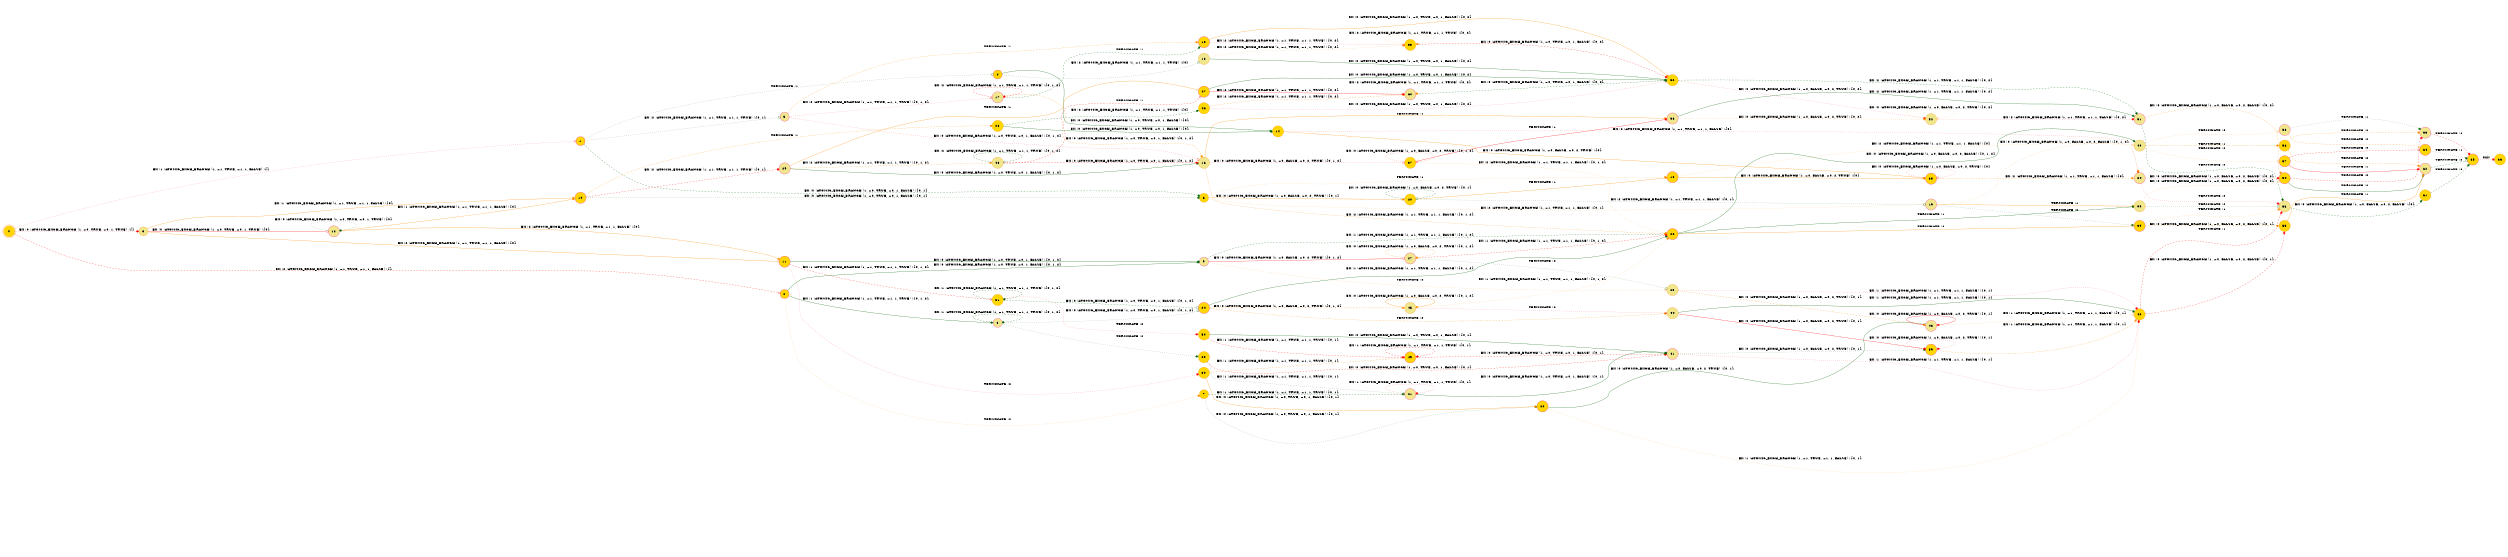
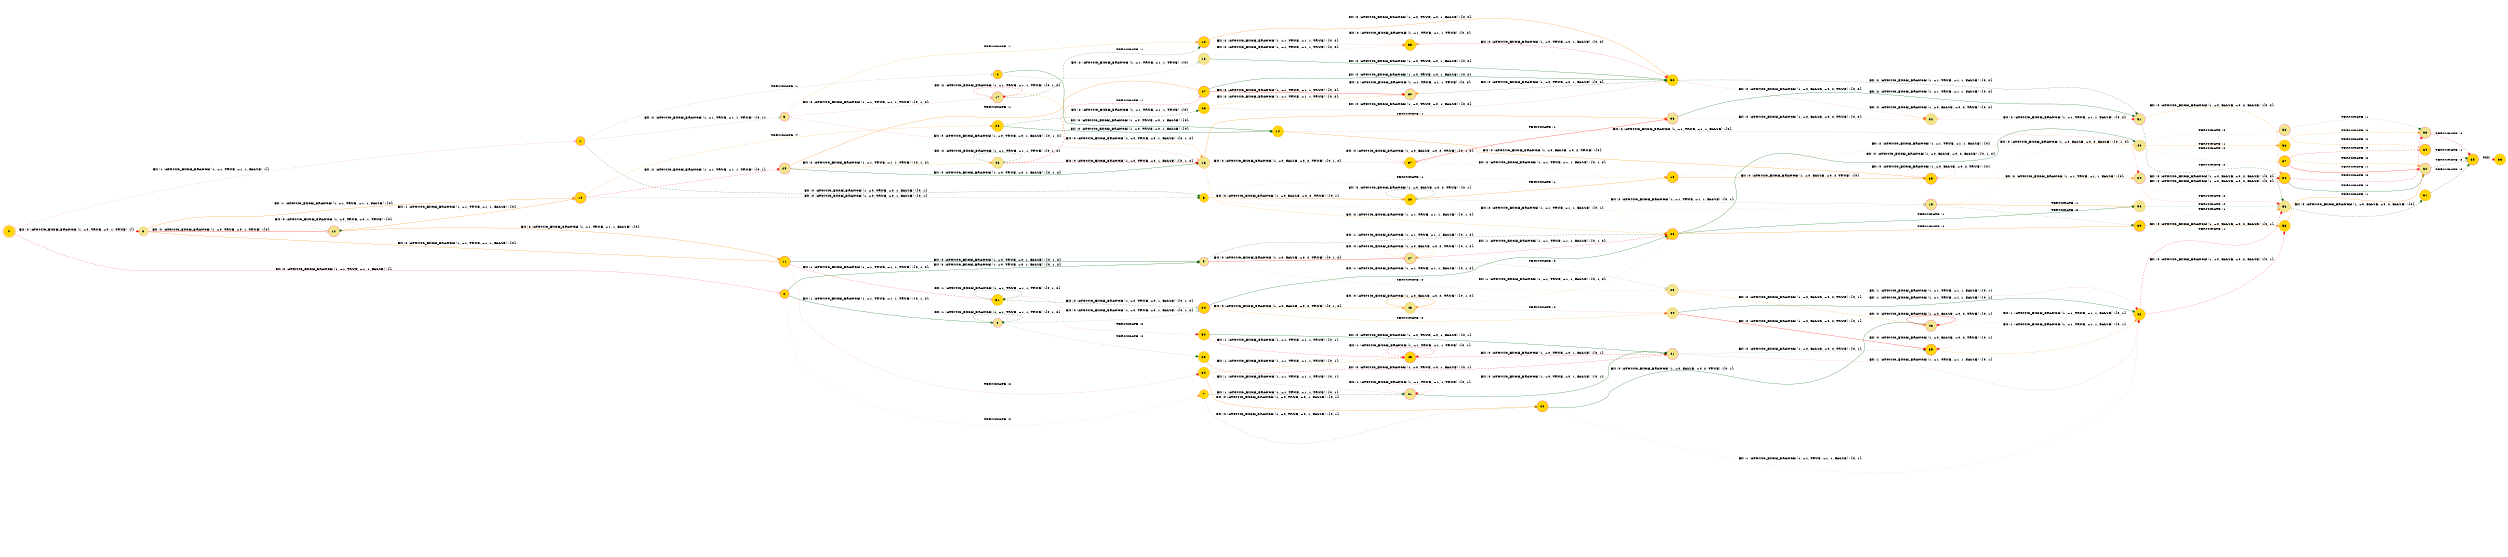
  digraph {
    rankdir=LR
    node [color=deeppink fillcolor=gold shape=circle style=filled]
    edge [arrowhead=diamond color=darkorange style=dotted]
    0 [color=darkorange peripheries=2]
    1
    2
    3 [color=darkorange fillcolor=khaki]
    4
    5 [fillcolor=khaki]
    6 [color=darkorange]
    7 [color=darkorange]
    8 [fillcolor=khaki]
    9 [fillcolor=khaki]
    10
    11
    12 [fillcolor=khaki]
    13 [color=darkorange fillcolor=khaki]
    14 [color=darkorange]
    15
    16 [color=darkorange fillcolor=khaki]
    17 [fillcolor=khaki]
    18
    19 [fillcolor=khaki]
    20 [color=darkorange]
    21 [fillcolor=khaki]
    22
    23 [color=darkorange]
    24
    25 [color=darkorange fillcolor=khaki]
    26
    27 [fillcolor=khaki]
    28 [color=darkorange]
    29 [fillcolor=khaki]
    30 [color=darkorange]
    31 [color=darkorange]
    32 [color=darkorange]
    33 [color=darkorange]
    34 [fillcolor=khaki]
    35
    36 [fillcolor=khaki]
    37 [color=darkorange]
    38 [color=darkorange fillcolor=khaki]
    39
    40 [color=darkorange fillcolor=khaki]
    41 [fillcolor=khaki]
    42 [color=darkorange]
    43 [fillcolor=khaki]
    44 [color=darkorange fillcolor=khaki]
    45 [color=darkorange fillcolor=khaki]
    46 [color=darkorange]
    47
    48 [color=darkorange fillcolor=khaki]
    49
    50 [color=darkorange]
    51 [fillcolor=khaki]
    52 [color=darkorange fillcolor=khaki]
    53 [color=darkorange fillcolor=khaki]
    54
    55 [color=darkorange]
    56 [color=darkorange]
    57
    58 [fillcolor=khaki]
    59
    60 [fillcolor=khaki]
    61 [color=darkorange]
    62 [fillcolor=khaki]
    63 [fillcolor=khaki]
    64
    65
    66 [color=darkorange]
    0 -> 1 [arrowhead=odot color=red label="EX !1 !ATOMIC_EXCH_BRANCH (1, +1, TRUE, +1, 1, FALSE) !{}"]
    0 -> 2 [arrowhead=odot color=red label="EX !2 !ATOMIC_EXCH_BRANCH (1, +1, TRUE, +1, 1, FALSE) !{}" style=dashed]
    0 -> 3 [color=red label="EX !0 !ATOMIC_EXCH_BRANCH (1, +0, TRUE, +0, 1, TRUE) !{}"]
    1 -> 4 [arrowhead=odot color=darkgreen label="TERMINATE !1"]
    1 -> 5 [arrowhead=odot color=darkgreen label="EX !2 !ATOMIC_EXCH_BRANCH (1, +1, TRUE, +1, 1, TRUE) !{0, 1}"]
    1 -> 6 [arrowhead=dot color=darkgreen label="EX !0 !ATOMIC_EXCH_BRANCH (1, +0, TRUE, +0, 1, FALSE) !{0, 1}" style=dashed]
    2 -> 7 [arrowhead=dot label="TERMINATE !2"]
    2 -> 8 [color=darkgreen label="EX !1 !ATOMIC_EXCH_BRANCH (1, +1, TRUE, +1, 1, TRUE) !{0, 1, 2}" style=solid]
    2 -> 9 [color=darkgreen label="EX !0 !ATOMIC_EXCH_BRANCH (1, +0, TRUE, +0, 1, FALSE) !{0, 1, 2}" style=solid]
    3 -> 10 [label="EX !1 !ATOMIC_EXCH_BRANCH (1, +1, TRUE, +1, 1, FALSE) !{0}" style=solid]
    3 -> 11 [arrowhead=odot label="EX !2 !ATOMIC_EXCH_BRANCH (1, +1, TRUE, +1, 1, FALSE) !{0}" style=solid]
    3 -> 12 [arrowhead=odot color=red label="EX !0 !ATOMIC_EXCH_BRANCH (1, +0, TRUE, +0, 1, TRUE) !{0}" style=solid]
    4 -> 13 [arrowhead=odot color=darkgreen label="EX !2 !ATOMIC_EXCH_BRANCH (1, +1, TRUE, +1, 1, TRUE) !{0}"]
    4 -> 14 [color=darkgreen label="EX !0 !ATOMIC_EXCH_BRANCH (1, +0, TRUE, +0, 1, FALSE) !{0}" style=solid]
    5 -> 15 [label="TERMINATE !1" style=dashed]
    5 -> 16 [arrowhead=odot color=red label="EX !0 !ATOMIC_EXCH_BRANCH (1, +0, TRUE, +0, 1, FALSE) !{0, 1, 2}"]
    5 -> 17 [arrowhead=odot color=red label="EX !2 !ATOMIC_EXCH_BRANCH (1, +1, TRUE, +1, 1, TRUE) !{0, 1, 2}"]
    6 -> 18 [label="TERMINATE !1"]
    6 -> 19 [arrowhead=odot label="EX !2 !ATOMIC_EXCH_BRANCH (1, +1, TRUE, +1, 1, FALSE) !{0, 1}"]
    6 -> 20 [label="EX !0 !ATOMIC_EXCH_BRANCH (1, +0, FALSE, +0, 2, TRUE) !{0, 1}" style=solid]
    7 -> 21 [color=darkgreen label="EX !1 !ATOMIC_EXCH_BRANCH (1, +1, TRUE, +1, 1, TRUE) !{0, 1}" style=dashed]
    7 -> 22 [arrowhead=dot color=darkgreen label="EX !0 !ATOMIC_EXCH_BRANCH (1, +0, TRUE, +0, 1, FALSE) !{0, 1}"]
    8 -> 8 [arrowhead=dot color=darkgreen label="EX !1 !ATOMIC_EXCH_BRANCH (1, +1, TRUE, +1, 1, TRUE) !{0, 1, 2}" style=dashed]
    8 -> 23 [color=darkgreen label="TERMINATE !2"]
    8 -> 24 [arrowhead=odot color=darkgreen label="EX !0 !ATOMIC_EXCH_BRANCH (1, +0, TRUE, +0, 1, FALSE) !{0, 1, 2}"]
    9 -> 25 [arrowhead=odot label="TERMINATE !2"]
    9 -> 26 [arrowhead=odot color=darkgreen label="EX !1 !ATOMIC_EXCH_BRANCH (1, +1, TRUE, +1, 1, FALSE) !{0, 1, 2}" style=dashed]
    9 -> 27 [arrowhead=odot color=red label="EX !0 !ATOMIC_EXCH_BRANCH (1, +0, FALSE, +0, 2, TRUE) !{0, 1, 2}" style=solid]
    10 -> 6 [arrowhead=dot color=darkgreen label="EX !0 !ATOMIC_EXCH_BRANCH (1, +0, TRUE, +0, 1, FALSE) !{0, 1}"]
-   10 -> 28 [arrowhead=dot label="TERMINATE !1" style=dashed]
+   10 -> 28 [arrowhead=dot label="TERMINATE !7" style=dashed]
    10 -> 29 [arrowhead=dot color=red label="EX !2 !ATOMIC_EXCH_BRANCH (1, +1, TRUE, +1, 1, TRUE) !{0, 1}" style=dashed]
    11 -> 9 [arrowhead=dot color=darkgreen label="EX !0 !ATOMIC_EXCH_BRANCH (1, +0, TRUE, +0, 1, FALSE) !{0, 1, 2}" style=solid]
    11 -> 30 [arrowhead=dot color=red label="TERMINATE !2"]
    11 -> 31 [arrowhead=odot color=red label="EX !1 !ATOMIC_EXCH_BRANCH (1, +1, TRUE, +1, 1, TRUE) !{0, 1, 2}" style=dashed]
    12 -> 10 [label="EX !1 !ATOMIC_EXCH_BRANCH (1, +1, TRUE, +1, 1, FALSE) !{0}" style=solid]
    12 -> 11 [arrowhead=dot label="EX !2 !ATOMIC_EXCH_BRANCH (1, +1, TRUE, +1, 1, FALSE) !{0}" style=solid]
    12 -> 12 [arrowhead=dot color=darkgreen label="EX !0 !ATOMIC_EXCH_BRANCH (1, +0, TRUE, +0, 1, TRUE) !{0}"]
    13 -> 32 [arrowhead=odot color=darkgreen label="EX !0 !ATOMIC_EXCH_BRANCH (1, +0, TRUE, +0, 1, FALSE) !{0, 2}" style=solid]
    13 -> 33 [arrowhead=dot label="EX !2 !ATOMIC_EXCH_BRANCH (1, +1, TRUE, +1, 1, TRUE) !{0, 2}"]
    14 -> 34 [arrowhead=dot color=red label="EX !2 !ATOMIC_EXCH_BRANCH (1, +1, TRUE, +1, 1, FALSE) !{0}"]
    14 -> 35 [label="EX !0 !ATOMIC_EXCH_BRANCH (1, +0, FALSE, +0, 2, TRUE) !{0}" style=solid]
    15 -> 32 [arrowhead=dot label="EX !0 !ATOMIC_EXCH_BRANCH (1, +0, TRUE, +0, 1, FALSE) !{0, 2}" style=solid]
    15 -> 33 [arrowhead=odot color=red label="EX !2 !ATOMIC_EXCH_BRANCH (1, +1, TRUE, +1, 1, TRUE) !{0, 2}"]
    16 -> 26 [label="EX !2 !ATOMIC_EXCH_BRANCH (1, +1, TRUE, +1, 1, FALSE) !{0, 1, 2}" style=dashed]
    16 -> 36 [label="TERMINATE !1" style=solid]
    16 -> 37 [arrowhead=odot color=red label="EX !0 !ATOMIC_EXCH_BRANCH (1, +0, FALSE, +0, 2, TRUE) !{0, 1, 2}"]
    17 -> 15 [color=darkgreen label="TERMINATE !1" style=dashed]
    17 -> 16 [arrowhead=dot label="EX !0 !ATOMIC_EXCH_BRANCH (1, +0, TRUE, +0, 1, FALSE) !{0, 1, 2}" style=dashed]
    17 -> 17 [arrowhead=dot color=red label="EX !2 !ATOMIC_EXCH_BRANCH (1, +1, TRUE, +1, 1, TRUE) !{0, 1, 2}" style=dashed]
-   18 -> 34 [label="EX !2 !ATOMIC_EXCH_BRANCH (1, +1, TRUE, +1, 1, FALSE) !{0}"]
+   18 -> 34 [arrowhead=odot label="EX !2 !ATOMIC_EXCH_BRANCH (1, +1, TRUE, +1, 1, FALSE) !{0}"]
    18 -> 35 [arrowhead=dot label="EX !0 !ATOMIC_EXCH_BRANCH (1, +0, FALSE, +0, 2, TRUE) !{0}" style=solid]
    19 -> 38 [arrowhead=dot label="TERMINATE !1" style=solid]
    19 -> 39 [color=darkgreen label="TERMINATE !2"]
    19 -> 40 [arrowhead=odot label="EX !0 !ATOMIC_EXCH_BRANCH (1, +0, FALSE, +0, 2, FALSE) !{0, 1, 2}"]
    20 -> 18 [arrowhead=dot label="TERMINATE !1" style=solid]
    20 -> 19 [arrowhead=odot color=darkgreen label="EX !2 !ATOMIC_EXCH_BRANCH (1, +1, TRUE, +1, 1, FALSE) !{0, 1}"]
    20 -> 20 [arrowhead=odot color=darkgreen label="EX !0 !ATOMIC_EXCH_BRANCH (1, +0, FALSE, +0, 2, TRUE) !{0, 1}" style=dashed]
    21 -> 21 [arrowhead=dot color=red label="EX !1 !ATOMIC_EXCH_BRANCH (1, +1, TRUE, +1, 1, TRUE) !{0, 1}"]
    21 -> 41 [arrowhead=dot color=darkgreen label="EX !0 !ATOMIC_EXCH_BRANCH (1, +0, TRUE, +0, 1, FALSE) !{0, 1}" style=solid]
    22 -> 42 [label="EX !1 !ATOMIC_EXCH_BRANCH (1, +1, TRUE, +1, 1, FALSE) !{0, 1}"]
    22 -> 43 [arrowhead=odot color=darkgreen label="EX !0 !ATOMIC_EXCH_BRANCH (1, +0, FALSE, +0, 2, TRUE) !{0, 1}" style=solid]
    23 -> 21 [arrowhead=odot color=darkgreen label="EX !1 !ATOMIC_EXCH_BRANCH (1, +1, TRUE, +1, 1, TRUE) !{0, 1}"]
    23 -> 41 [color=red label="EX !0 !ATOMIC_EXCH_BRANCH (1, +0, TRUE, +0, 1, FALSE) !{0, 1}" style=dashed]
    24 -> 26 [arrowhead=dot color=darkgreen label="EX !1 !ATOMIC_EXCH_BRANCH (1, +1, TRUE, +1, 1, FALSE) !{0, 1, 2}" style=solid]
    24 -> 44 [label="TERMINATE !2" style=dashed]
    24 -> 45 [label="EX !0 !ATOMIC_EXCH_BRANCH (1, +0, FALSE, +0, 2, TRUE) !{0, 1, 2}" style=dashed]
    25 -> 42 [arrowhead=dot color=red label="EX !1 !ATOMIC_EXCH_BRANCH (1, +1, TRUE, +1, 1, FALSE) !{0, 1}"]
    25 -> 43 [label="EX !0 !ATOMIC_EXCH_BRANCH (1, +0, FALSE, +0, 2, TRUE) !{0, 1}" style=dashed]
    26 -> 38 [arrowhead=dot color=darkgreen label="TERMINATE !1" style=solid]
    26 -> 39 [arrowhead=odot label="TERMINATE !2" style=solid]
    26 -> 40 [color=darkgreen label="EX !0 !ATOMIC_EXCH_BRANCH (1, +0, FALSE, +0, 2, FALSE) !{0, 1, 2}" style=solid]
    27 -> 25 [arrowhead=odot color=darkgreen label="TERMINATE !2"]
    27 -> 26 [arrowhead=dot color=red label="EX !1 !ATOMIC_EXCH_BRANCH (1, +1, TRUE, +1, 1, FALSE) !{0, 1, 2}" style=dashed]
    27 -> 27 [arrowhead=dot label="EX !0 !ATOMIC_EXCH_BRANCH (1, +0, FALSE, +0, 2, TRUE) !{0, 1, 2}" style=dashed]
    28 -> 14 [arrowhead=dot color=darkgreen label="EX !0 !ATOMIC_EXCH_BRANCH (1, +0, TRUE, +0, 1, FALSE) !{0}" style=solid]
    28 -> 46 [color=darkgreen label="EX !2 !ATOMIC_EXCH_BRANCH (1, +1, TRUE, +1, 1, TRUE) !{0}" style=dashed]
    29 -> 16 [arrowhead=dot color=darkgreen label="EX !0 !ATOMIC_EXCH_BRANCH (1, +0, TRUE, +0, 1, FALSE) !{0, 1, 2}" style=solid]
    29 -> 47 [arrowhead=odot label="TERMINATE !1" style=solid]
    29 -> 48 [label="EX !2 !ATOMIC_EXCH_BRANCH (1, +1, TRUE, +1, 1, TRUE) !{0, 1, 2}" style=dashed]
    30 -> 22 [label="EX !0 !ATOMIC_EXCH_BRANCH (1, +0, TRUE, +0, 1, FALSE) !{0, 1}" style=solid]
    30 -> 49 [arrowhead=odot label="EX !1 !ATOMIC_EXCH_BRANCH (1, +1, TRUE, +1, 1, TRUE) !{0, 1}" style=dashed]
    31 -> 24 [arrowhead=odot color=darkgreen label="EX !0 !ATOMIC_EXCH_BRANCH (1, +0, TRUE, +0, 1, FALSE) !{0, 1, 2}" style=dashed]
    31 -> 31 [arrowhead=dot color=darkgreen label="EX !1 !ATOMIC_EXCH_BRANCH (1, +1, TRUE, +1, 1, TRUE) !{0, 1, 2}" style=dashed]
    31 -> 50 [color=red label="TERMINATE !2"]
    32 -> 51 [arrowhead=dot color=darkgreen label="EX !2 !ATOMIC_EXCH_BRANCH (1, +1, TRUE, +1, 1, FALSE) !{0, 2}" style=dashed]
    32 -> 52 [arrowhead=dot color=red label="EX !0 !ATOMIC_EXCH_BRANCH (1, +0, FALSE, +0, 2, TRUE) !{0, 2}"]
    33 -> 32 [color=red label="EX !0 !ATOMIC_EXCH_BRANCH (1, +0, TRUE, +0, 1, FALSE) !{0, 2}" style=dashed]
    33 -> 33 [label="EX !2 !ATOMIC_EXCH_BRANCH (1, +1, TRUE, +1, 1, TRUE) !{0, 2}"]
    34 -> 53 [color=red label="TERMINATE !2"]
    34 -> 54 [arrowhead=dot color=red label="EX !0 !ATOMIC_EXCH_BRANCH (1, +0, FALSE, +0, 2, FALSE) !{0, 2}"]
    35 -> 34 [label="EX !2 !ATOMIC_EXCH_BRANCH (1, +1, TRUE, +1, 1, FALSE) !{0}" style=dashed]
    35 -> 35 [arrowhead=odot color=red label="EX !0 !ATOMIC_EXCH_BRANCH (1, +0, FALSE, +0, 2, TRUE) !{0}"]
    36 -> 51 [color=darkgreen label="EX !2 !ATOMIC_EXCH_BRANCH (1, +1, TRUE, +1, 1, FALSE) !{0, 2}" style=solid]
    36 -> 52 [arrowhead=dot label="EX !0 !ATOMIC_EXCH_BRANCH (1, +0, FALSE, +0, 2, TRUE) !{0, 2}"]
    37 -> 26 [arrowhead=dot label="EX !2 !ATOMIC_EXCH_BRANCH (1, +1, TRUE, +1, 1, FALSE) !{0, 1, 2}"]
    37 -> 36 [arrowhead=dot color=red label="TERMINATE !1" style=solid]
    37 -> 37 [arrowhead=odot color=red label="EX !0 !ATOMIC_EXCH_BRANCH (1, +0, FALSE, +0, 2, TRUE) !{0, 1, 2}"]
    38 -> 53 [arrowhead=odot color=darkgreen label="TERMINATE !2"]
    38 -> 54 [arrowhead=odot label="EX !0 !ATOMIC_EXCH_BRANCH (1, +0, FALSE, +0, 2, FALSE) !{0, 2}"]
    39 -> 53 [arrowhead=dot label="TERMINATE !1"]
    39 -> 55 [label="EX !0 !ATOMIC_EXCH_BRANCH (1, +0, FALSE, +0, 2, FALSE) !{0, 1}" style=dashed]
    40 -> 56 [label="TERMINATE !1" style=dashed]
    40 -> 57 [arrowhead=odot label="TERMINATE !2"]
    40 -> 58 [arrowhead=odot label="TERMINATE !0"]
    41 -> 42 [color=red label="EX !1 !ATOMIC_EXCH_BRANCH (1, +1, TRUE, +1, 1, FALSE) !{0, 1}"]
    41 -> 59 [arrowhead=dot color=darkgreen label="EX !0 !ATOMIC_EXCH_BRANCH (1, +0, FALSE, +0, 2, TRUE) !{0, 1}"]
    42 -> 53 [color=red label="TERMINATE !1" style=dashed]
    42 -> 55 [color=red label="EX !0 !ATOMIC_EXCH_BRANCH (1, +0, FALSE, +0, 2, FALSE) !{0, 1}" style=dashed]
    43 -> 42 [arrowhead=odot label="EX !1 !ATOMIC_EXCH_BRANCH (1, +1, TRUE, +1, 1, FALSE) !{0, 1}"]
    43 -> 43 [color=red label="EX !0 !ATOMIC_EXCH_BRANCH (1, +0, FALSE, +0, 2, TRUE) !{0, 1}" style=solid]
    44 -> 42 [arrowhead=dot color=darkgreen label="EX !1 !ATOMIC_EXCH_BRANCH (1, +1, TRUE, +1, 1, FALSE) !{0, 1}" style=solid]
    44 -> 59 [arrowhead=dot color=red label="EX !0 !ATOMIC_EXCH_BRANCH (1, +0, FALSE, +0, 2, TRUE) !{0, 1}" style=solid]
    45 -> 26 [arrowhead=dot label="EX !1 !ATOMIC_EXCH_BRANCH (1, +1, TRUE, +1, 1, FALSE) !{0, 1, 2}"]
    45 -> 44 [arrowhead=odot color=red label="TERMINATE !2"]
    45 -> 45 [arrowhead=dot label="EX !0 !ATOMIC_EXCH_BRANCH (1, +0, FALSE, +0, 2, TRUE) !{0, 1, 2}" style=solid]
    46 -> 32 [arrowhead=odot color=red label="EX !0 !ATOMIC_EXCH_BRANCH (1, +0, TRUE, +0, 1, FALSE) !{0, 2}"]
    46 -> 60 [arrowhead=dot label="EX !2 !ATOMIC_EXCH_BRANCH (1, +1, TRUE, +1, 1, TRUE) !{0, 2}" style=dashed]
    47 -> 32 [color=darkgreen label="EX !0 !ATOMIC_EXCH_BRANCH (1, +0, TRUE, +0, 1, FALSE) !{0, 2}" style=solid]
    47 -> 60 [color=red label="EX !2 !ATOMIC_EXCH_BRANCH (1, +1, TRUE, +1, 1, TRUE) !{0, 2}" style=solid]
    48 -> 16 [color=red label="EX !0 !ATOMIC_EXCH_BRANCH (1, +0, TRUE, +0, 1, FALSE) !{0, 1, 2}" style=dashed]
    48 -> 47 [arrowhead=odot color=red label="TERMINATE !1" style=dashed]
    48 -> 48 [arrowhead=odot color=darkgreen label="EX !2 !ATOMIC_EXCH_BRANCH (1, +1, TRUE, +1, 1, TRUE) !{0, 1, 2}" style=dashed]
    49 -> 41 [arrowhead=odot color=red label="EX !0 !ATOMIC_EXCH_BRANCH (1, +0, TRUE, +0, 1, FALSE) !{0, 1}" style=dashed]
    49 -> 49 [color=red label="EX !1 !ATOMIC_EXCH_BRANCH (1, +1, TRUE, +1, 1, TRUE) !{0, 1}" style=dashed]
    50 -> 41 [color=darkgreen label="EX !0 !ATOMIC_EXCH_BRANCH (1, +0, TRUE, +0, 1, FALSE) !{0, 1}" style=solid]
    50 -> 49 [color=red label="EX !1 !ATOMIC_EXCH_BRANCH (1, +1, TRUE, +1, 1, TRUE) !{0, 1}" style=dashed]
    51 -> 53 [color=darkgreen label="TERMINATE !2" style=dashed]
    51 -> 54 [arrowhead=dot label="EX !0 !ATOMIC_EXCH_BRANCH (1, +0, FALSE, +0, 2, FALSE) !{0, 2}" style=dashed]
    52 -> 51 [arrowhead=dot color=red label="EX !2 !ATOMIC_EXCH_BRANCH (1, +1, TRUE, +1, 1, FALSE) !{0, 2}"]
    52 -> 52 [arrowhead=odot label="EX !0 !ATOMIC_EXCH_BRANCH (1, +0, FALSE, +0, 2, TRUE) !{0, 2}"]
    53 -> 61 [color=darkgreen label="EX !0 !ATOMIC_EXCH_BRANCH (1, +0, FALSE, +0, 2, FALSE) !{0}" style=dashed]
    54 -> 62 [color=darkgreen label="TERMINATE !2" style=solid]
    54 -> 63 [arrowhead=dot color=red label="TERMINATE !0" style=dashed]
    55 -> 62 [label="TERMINATE !1" style=solid]
    56 -> 62 [label="TERMINATE !2" style=dashed]
    56 -> 63 [arrowhead=dot label="TERMINATE !0" style=dashed]
    57 -> 62 [color=red label="TERMINATE !1" style=solid]
    57 -> 64 [arrowhead=odot color=red label="TERMINATE !0" style=dashed]
    58 -> 63 [arrowhead=dot color=darkgreen label="TERMINATE !1"]
    58 -> 64 [arrowhead=odot label="TERMINATE !2" style=dashed]
    59 -> 42 [label="EX !1 !ATOMIC_EXCH_BRANCH (1, +1, TRUE, +1, 1, FALSE) !{0, 1}" style=dashed]
    59 -> 59 [color=red label="EX !0 !ATOMIC_EXCH_BRANCH (1, +0, FALSE, +0, 2, TRUE) !{0, 1}"]
    60 -> 32 [arrowhead=dot color=darkgreen label="EX !0 !ATOMIC_EXCH_BRANCH (1, +0, TRUE, +0, 1, FALSE) !{0, 2}" style=dashed]
    60 -> 60 [arrowhead=dot label="EX !2 !ATOMIC_EXCH_BRANCH (1, +1, TRUE, +1, 1, TRUE) !{0, 2}"]
    61 -> 65 [color=darkgreen label="TERMINATE !0" style=dashed]
    62 -> 65 [arrowhead=odot color=darkgreen label="TERMINATE !2" style=dashed]
    63 -> 65 [arrowhead=dot color=red label="TERMINATE !2" style=dashed]
    64 -> 65 [arrowhead=dot color=darkgreen label="TERMINATE !1"]
    65 -> 66 [arrowhead=dot color=red label=exit]
  }
